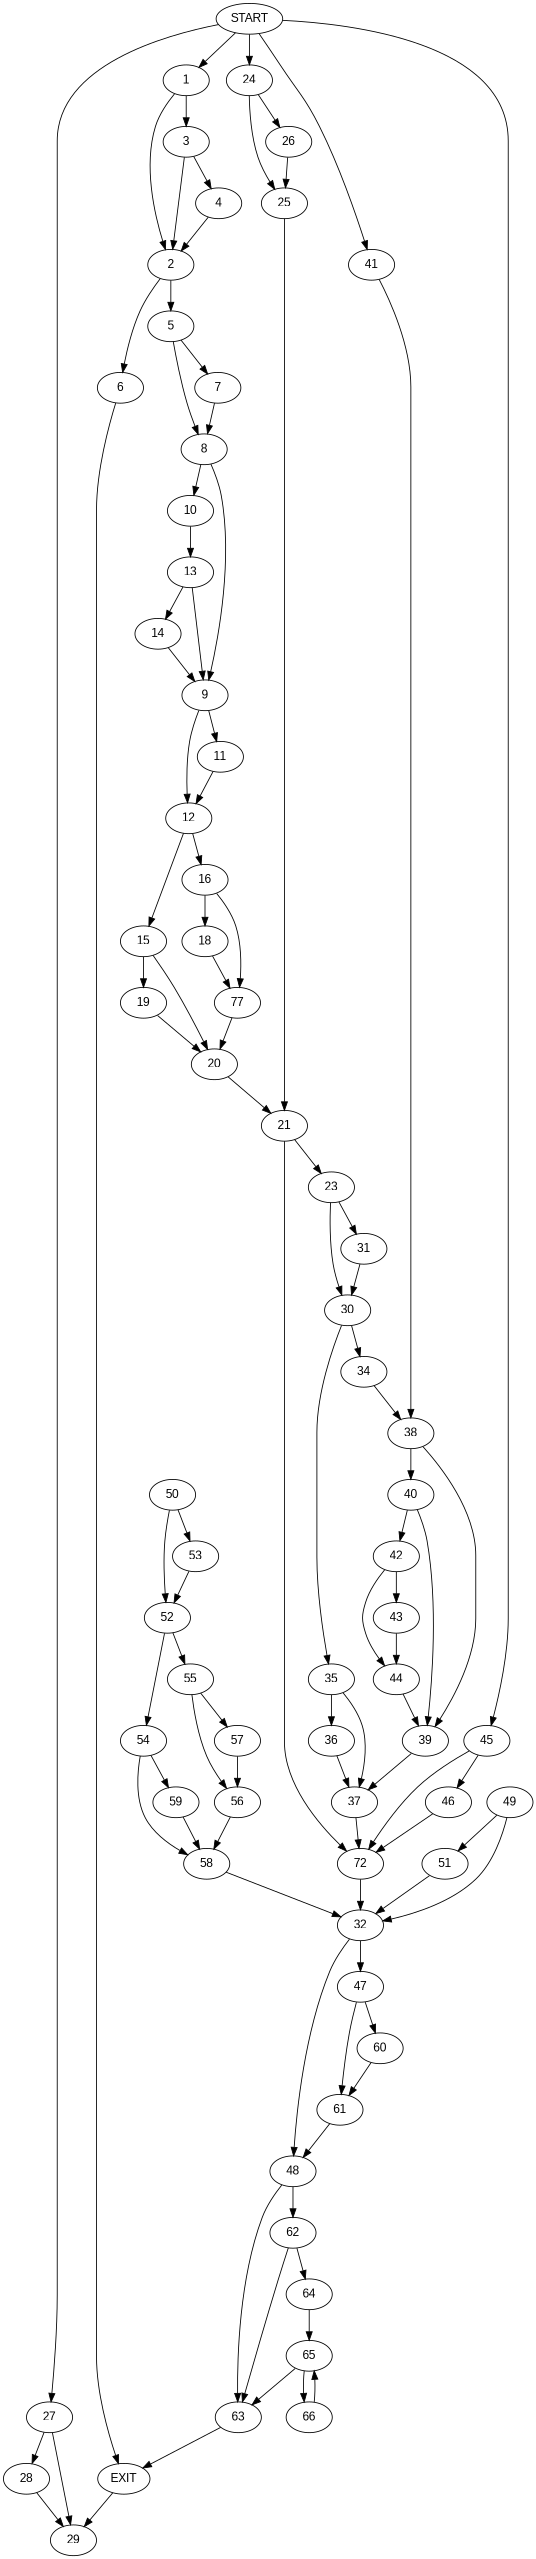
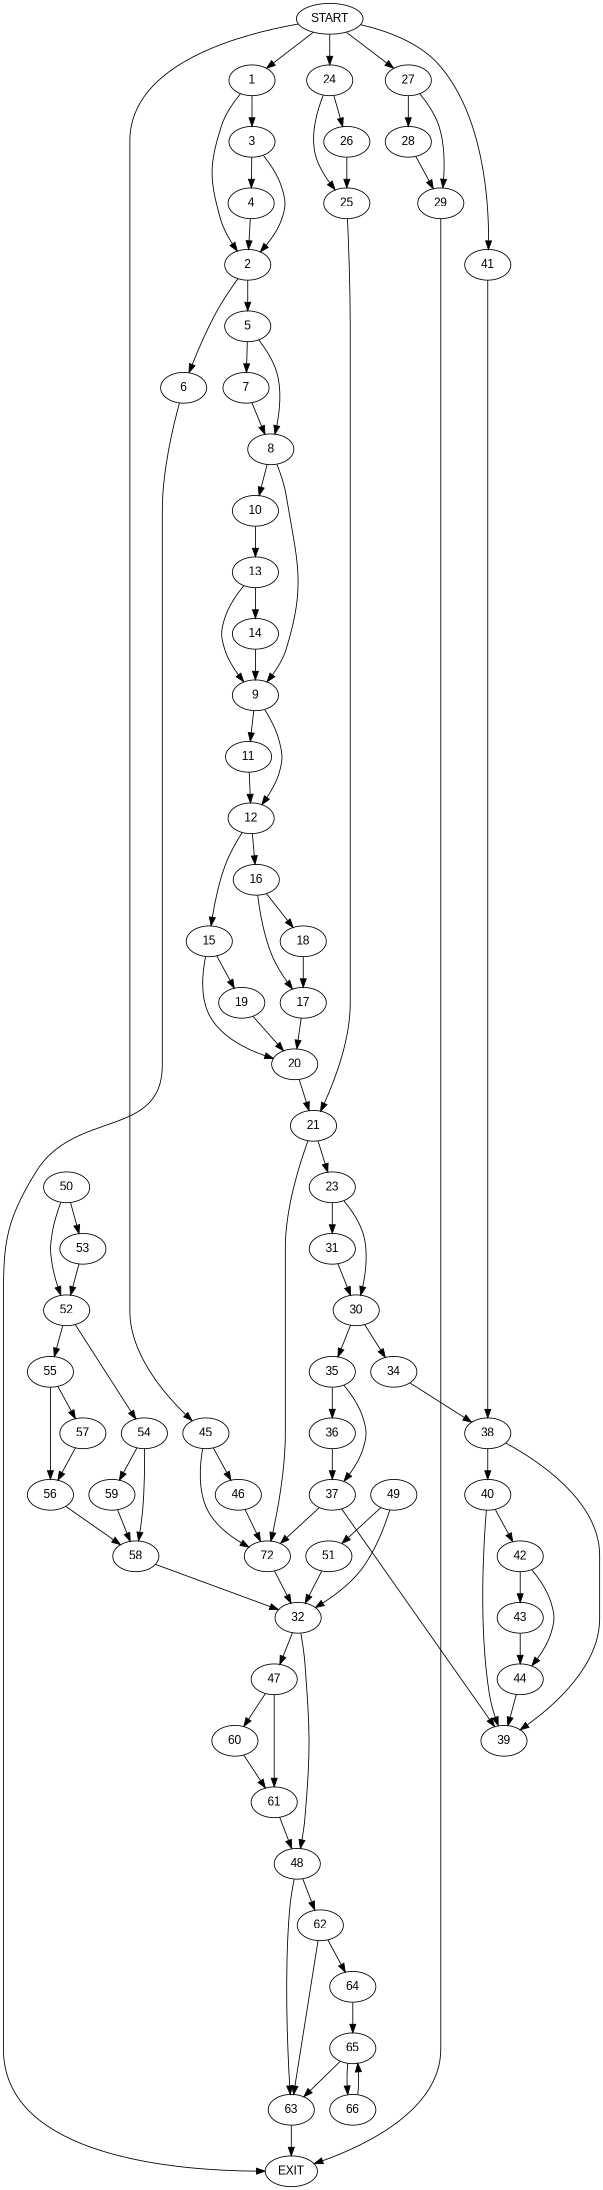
  digraph {
    fontname="Liberation Sans"
    node [fontname="Liberation Sans"]
    edge [fontname="Liberation Sans"]
    n1 [label=START]
    1
    24
    27
    41
    45
    2
    3
    25
    26
    28
    29
    38
    n14 [label=72]
    46
    n16 [label=EXIT]
    5
    6
    4
    7
    8
    9
    10
    11
    12
    13
    15
    16
    14
    19
    20
-   17 [label=77]
+   17
    18
    21
    23
    32
    30
    31
    47
    48
    34
    35
    36
    37
    60
    61
    62
    63
    49
    51
    50
    52
    53
    39
    40
    42
    43
    44
    64
    54
    55
    58
    59
    56
    57
    65
    66
    n1 -> 1
    n1 -> 24
    n1 -> 27
    n1 -> 41
    n1 -> 45
    1 -> 2
    1 -> 3
    24 -> 25
    24 -> 26
    27 -> 28
    27 -> 29
    41 -> 38
    45 -> n14
    45 -> 46
    2 -> 5
    2 -> 6
    3 -> 2
    3 -> 4
    25 -> 21
    26 -> 25
    28 -> 29
-   n16 -> 29
+   29 -> n16
    38 -> 39
    38 -> 40
    n14 -> 32
    46 -> n14
    5 -> 7
    5 -> 8
    6 -> n16
    4 -> 2
    7 -> 8
    8 -> 9
    8 -> 10
    9 -> 11
    9 -> 12
    10 -> 13
    11 -> 12
    12 -> 15
    12 -> 16
    13 -> 9
    13 -> 14
    15 -> 19
    15 -> 20
    16 -> 17
    16 -> 18
    14 -> 9
    19 -> 20
    20 -> 21
    17 -> 20
    18 -> 17
    21 -> n14
    21 -> 23
    23 -> 30
    23 -> 31
    32 -> 47
    32 -> 48
    30 -> 34
    30 -> 35
    31 -> 30
    47 -> 60
    47 -> 61
    48 -> 62
    48 -> 63
    34 -> 38
    35 -> 36
    35 -> 37
    36 -> 37
    37 -> n14
    60 -> 61
    61 -> 48
    62 -> 63
    62 -> 64
    63 -> n16
    49 -> 32
    49 -> 51
    51 -> 32
    50 -> 52
    50 -> 53
    52 -> 54
    52 -> 55
    53 -> 52
-   39 -> 37
+   37 -> 39
    40 -> 39
    40 -> 42
    42 -> 43
    42 -> 44
    43 -> 44
    44 -> 39
    64 -> 65
    54 -> 58
    54 -> 59
    55 -> 56
    55 -> 57
    58 -> 32
    59 -> 58
    56 -> 58
    57 -> 56
    65 -> 63
    65 -> 66
    66 -> 65
  }
